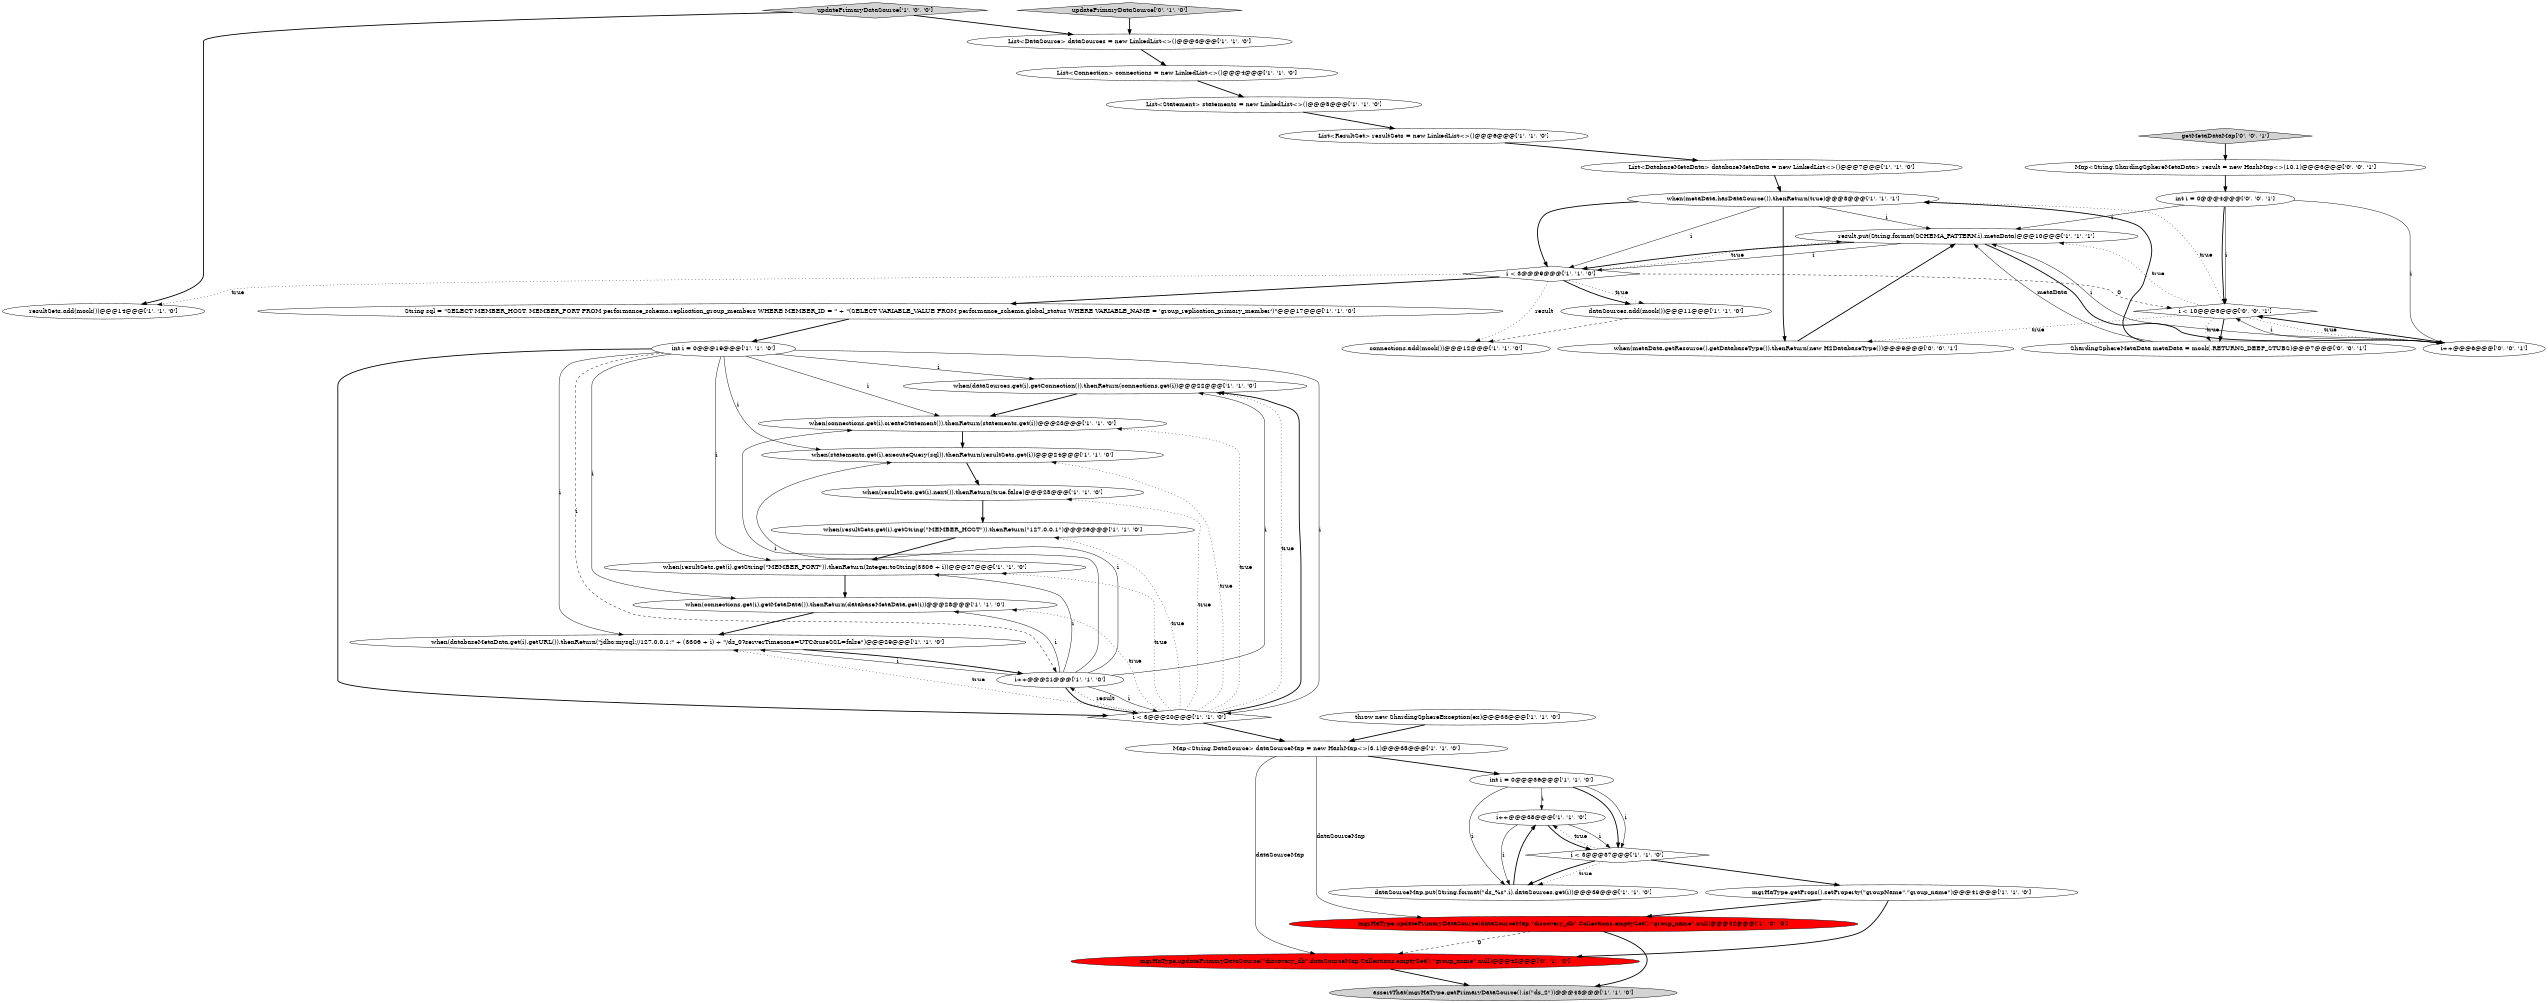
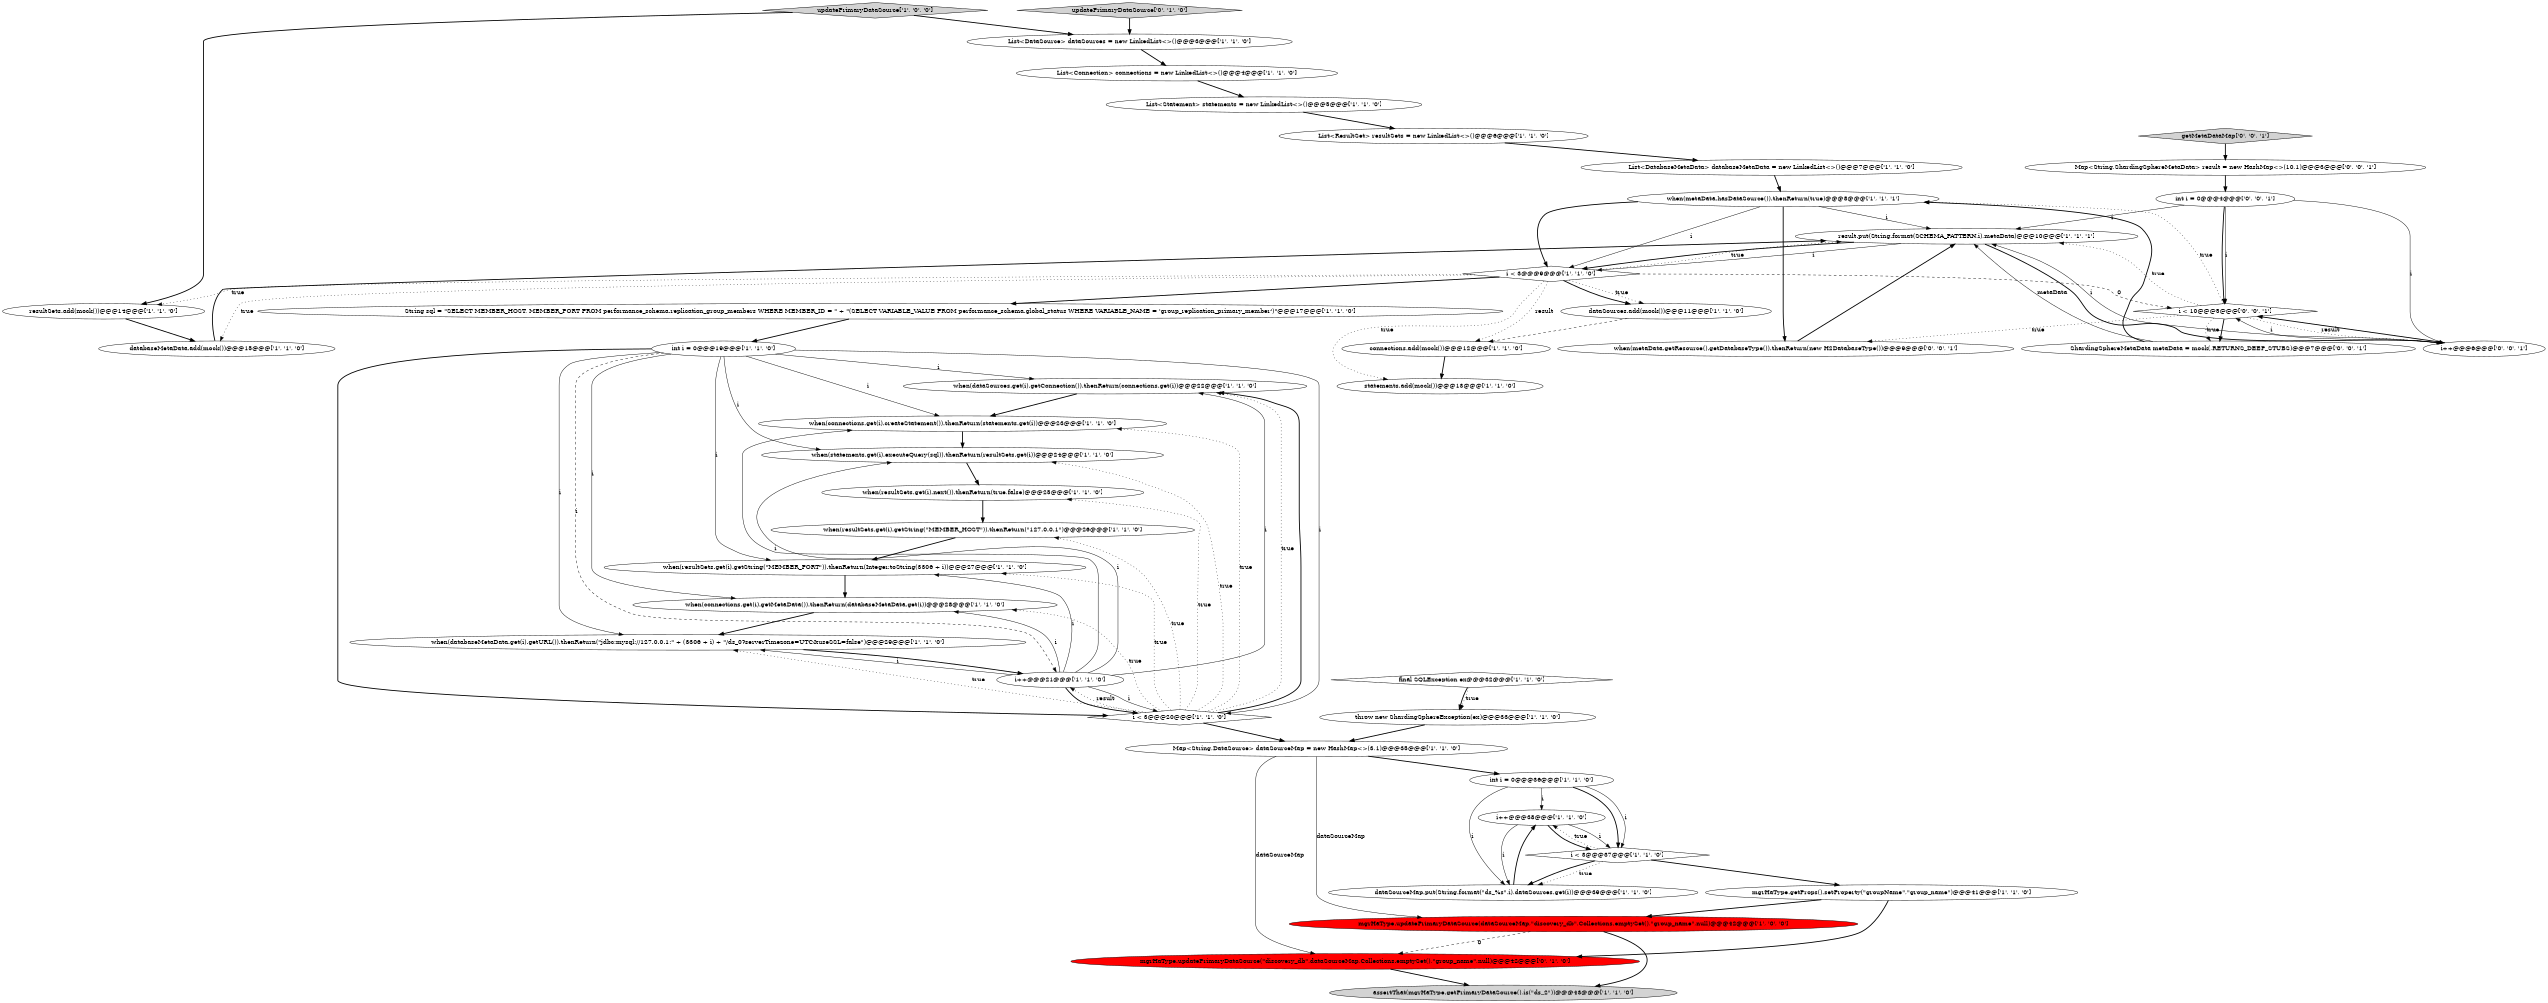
  digraph {
    node [fillcolor=white shape=ellipse style=filled]
    edge [style=bold]
    n1 [label="List<DatabaseMetaData> databaseMetaData = new LinkedList<>()@@@7@@@['1', '1', '0']"]
    n2 [label="when(metaData.hasDataSource()).thenReturn(true)@@@8@@@['1', '1', '1']"]
    n3 [label="result.put(String.format(SCHEMA_PATTERN,i),metaData)@@@10@@@['1', '1', '1']"]
    n4 [label="when(metaData.getResource().getDatabaseType()).thenReturn(new H2DatabaseType())@@@9@@@['0', '0', '1']"]
    n5 [label="i < 3@@@9@@@['1', '1', '0']" shape=diamond]
+   n6 [label="statements.add(mock())@@@13@@@['1', '1', '0']"]
    n7 [label="resultSets.add(mock())@@@14@@@['1', '1', '0']"]
+   n8 [label="databaseMetaData.add(mock())@@@15@@@['1', '1', '0']"]
    n9 [label="int i = 0@@@19@@@['1', '1', '0']"]
    n10 [label="when(dataSources.get(i).getConnection()).thenReturn(connections.get(i))@@@22@@@['1', '1', '0']"]
    n11 [label="when(connections.get(i).getMetaData()).thenReturn(databaseMetaData.get(i))@@@28@@@['1', '1', '0']"]
    n12 [label="i < 3@@@20@@@['1', '1', '0']" shape=diamond]
    n13 [label="when(connections.get(i).createStatement()).thenReturn(statements.get(i))@@@23@@@['1', '1', '0']"]
    n14 [label="when(statements.get(i).executeQuery(sql)).thenReturn(resultSets.get(i))@@@24@@@['1', '1', '0']"]
    n15 [label="i++@@@21@@@['1', '1', '0']"]
    n16 [label="when(resultSets.get(i).getString(\"MEMBER_PORT\")).thenReturn(Integer.toString(3306 + i))@@@27@@@['1', '1', '0']"]
    n17 [label="when(databaseMetaData.get(i).getURL()).thenReturn(\"jdbc:mysql://127.0.0.1:\" + (3306 + i) + \"/ds_0?serverTimezone=UTC&useSSL=false\")@@@29@@@['1', '1', '0']"]
    n18 [label="when(resultSets.get(i).getString(\"MEMBER_HOST\")).thenReturn(\"127.0.0.1\")@@@26@@@['1', '1', '0']"]
    n19 [label="when(resultSets.get(i).next()).thenReturn(true,false)@@@25@@@['1', '1', '0']"]
    n20 [label="Map<String,DataSource> dataSourceMap = new HashMap<>(3,1)@@@35@@@['1', '1', '0']"]
    n21 [label="i++@@@6@@@['0', '0', '1']"]
    n22 [label="i++@@@38@@@['1', '1', '0']"]
    n23 [label="i < 3@@@37@@@['1', '1', '0']" shape=diamond]
    n24 [label="dataSourceMap.put(String.format(\"ds_%s\",i),dataSources.get(i))@@@39@@@['1', '1', '0']"]
    n25 [label="mgrHaType.getProps().setProperty(\"groupName\",\"group_name\")@@@41@@@['1', '1', '0']"]
    n26 [label="i < 10@@@5@@@['0', '0', '1']" shape=diamond]
    n27 [label="dataSources.add(mock())@@@11@@@['1', '1', '0']"]
    n28 [label="String sql = \"SELECT MEMBER_HOST, MEMBER_PORT FROM performance_schema.replication_group_members WHERE MEMBER_ID = \" + \"(SELECT VARIABLE_VALUE FROM performance_schema.global_status WHERE VARIABLE_NAME = 'group_replication_primary_member')\"@@@17@@@['1', '1', '0']"]
    n29 [label="connections.add(mock())@@@12@@@['1', '1', '0']"]
    n30 [label="ShardingSphereMetaData metaData = mock(,RETURNS_DEEP_STUBS)@@@7@@@['0', '0', '1']"]
    n31 [label="List<DataSource> dataSources = new LinkedList<>()@@@3@@@['1', '1', '0']"]
    n32 [label="List<Connection> connections = new LinkedList<>()@@@4@@@['1', '1', '0']"]
    n33 [label="List<Statement> statements = new LinkedList<>()@@@5@@@['1', '1', '0']"]
    n34 [label="Map<String,ShardingSphereMetaData> result = new HashMap<>(10,1)@@@3@@@['0', '0', '1']"]
    n35 [label="int i = 0@@@4@@@['0', '0', '1']"]
    n36 [fillcolor=lightgray label="updatePrimaryDataSource['0', '1', '0']" shape=diamond]
    n37 [fillcolor=red label="mgrHaType.updatePrimaryDataSource(dataSourceMap,\"discovery_db\",Collections.emptySet(),\"group_name\",null)@@@42@@@['1', '0', '0']"]
    n38 [fillcolor=red label="mgrHaType.updatePrimaryDataSource(\"discovery_db\",dataSourceMap,Collections.emptySet(),\"group_name\",null)@@@42@@@['0', '1', '0']"]
    n39 [fillcolor=lightgray label="assertThat(mgrHaType.getPrimaryDataSource(),is(\"ds_2\"))@@@43@@@['1', '1', '0']"]
    n40 [label="int i = 0@@@36@@@['1', '1', '0']"]
    n41 [label="List<ResultSet> resultSets = new LinkedList<>()@@@6@@@['1', '1', '0']"]
    n42 [fillcolor=lightgray label="getMetaDataMap['0', '0', '1']" shape=diamond]
    n43 [label="throw new ShardingSphereException(ex)@@@33@@@['1', '1', '0']"]
+   n44 [label="final SQLException ex@@@32@@@['1', '1', '0']" shape=diamond]
    n45 [fillcolor=lightgray label="updatePrimaryDataSource['1', '0', '0']" shape=diamond]
    n1 -> n2
    n2 -> n3 [label=i style=solid]
    n2 -> n4
    n2 -> n5
    n2 -> n5 [label=i style=solid]
    n3 -> n5 [label=i style=solid]
    n3 -> n5
    n3 -> n21
    n4 -> n3
    n5 -> n3 [label=true style=dotted]
+   n5 -> n6 [label=true style=dotted]
    n5 -> n7 [label=true style=dotted]
+   n5 -> n8 [label=true style=dotted]
    n5 -> n26 [label=0 style=dashed]
    n5 -> n27 [label=true style=dotted]
    n5 -> n27
    n5 -> n28
    n5 -> n29 [label=result style=dotted]
+   n7 -> n8
+   n8 -> n3
    n9 -> n10 [label=i style=solid]
    n9 -> n11 [label=i style=solid]
    n9 -> n12
    n9 -> n12 [label=i style=solid]
    n9 -> n13 [label=i style=solid]
    n9 -> n14 [label=i style=solid]
    n9 -> n15 [label=i style=dashed]
    n9 -> n16 [label=i style=solid]
    n9 -> n17 [label=i style=solid]
    n10 -> n13
    n11 -> n17
    n12 -> n10 [label=true style=dotted]
    n12 -> n10
    n12 -> n11 [label=true style=dotted]
    n12 -> n13 [label=true style=dotted]
    n12 -> n14 [label=true style=dotted]
    n12 -> n15 [label=result style=dotted]
    n12 -> n16 [label=true style=dotted]
    n12 -> n17 [label=true style=dotted]
    n12 -> n18 [label=true style=dotted]
    n12 -> n19 [label=true style=dotted]
    n12 -> n20
    n13 -> n14
    n14 -> n19
    n15 -> n10 [label=i style=solid]
    n15 -> n11 [label=i style=solid]
    n15 -> n12
    n15 -> n12 [label=i style=solid]
    n15 -> n13 [label=i style=solid]
    n15 -> n14 [label=i style=solid]
    n15 -> n16 [label=i style=solid]
    n15 -> n17 [label=i style=solid]
    n16 -> n11
    n17 -> n15
    n18 -> n16
    n19 -> n18
    n20 -> n37 [label=dataSourceMap style=solid]
    n20 -> n38 [label=dataSourceMap style=solid]
    n20 -> n40
    n21 -> n3 [label=i style=solid]
    n21 -> n26
    n21 -> n26 [label=i style=solid]
    n22 -> n23 [label=i style=solid]
    n22 -> n23
    n22 -> n24 [label=i style=solid]
    n23 -> n22 [label=true style=dotted]
    n23 -> n24 [label=true style=dotted]
    n23 -> n24
    n23 -> n25
    n24 -> n22
    n25 -> n37
    n25 -> n38
    n26 -> n2 [label=true style=dotted]
    n26 -> n3 [label=true style=dotted]
    n26 -> n4 [label=true style=dotted]
-   n26 -> n21 [label=true style=dotted]
+   n26 -> n21 [label=result style=dotted]
    n26 -> n30
    n26 -> n30 [label=true style=dotted]
    n27 -> n29 [style=dashed]
    n28 -> n9
+   n29 -> n6
    n30 -> n2
    n30 -> n3 [label=metaData style=solid]
    n31 -> n32
    n32 -> n33
    n33 -> n41
    n34 -> n35
    n35 -> n3 [label=i style=solid]
    n35 -> n21 [label=i style=solid]
    n35 -> n26 [label=i style=solid]
    n35 -> n26
    n36 -> n31
    n37 -> n38 [label=0 style=dashed]
    n37 -> n39
    n38 -> n39
    n40 -> n22 [label=i style=solid]
    n40 -> n23
    n40 -> n23 [label=i style=solid]
    n40 -> n24 [label=i style=solid]
    n41 -> n1
    n42 -> n34
    n43 -> n20
+   n44 -> n43
+   n44 -> n43 [label=true style=dotted]
    n45 -> n7
    n45 -> n31
  }
